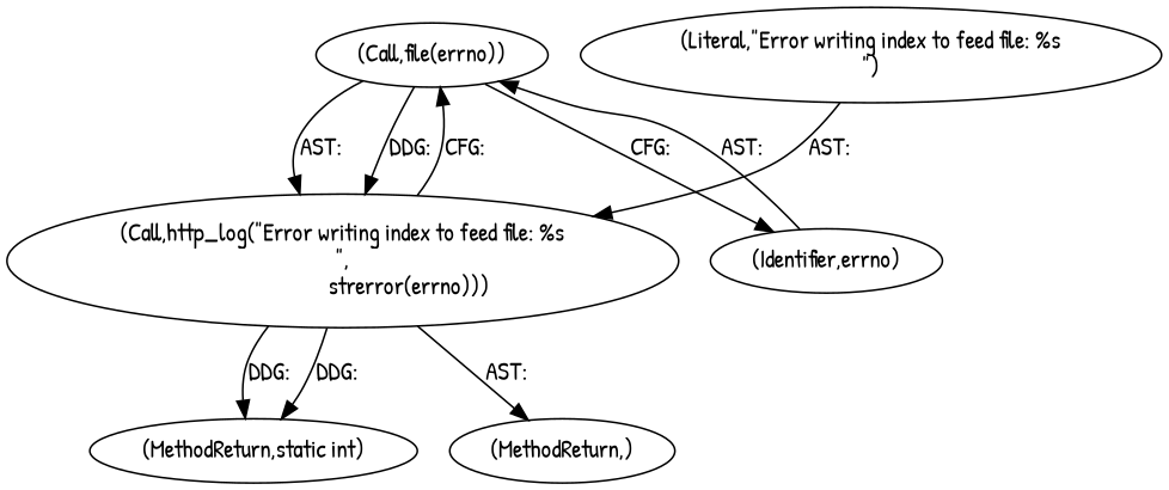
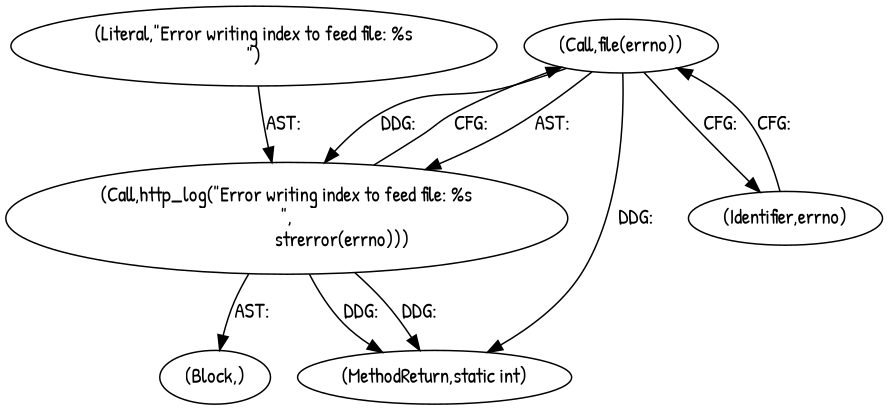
  digraph {
    fontname="Patrick Hand"
    node [fontname="Patrick Hand"]
    edge [fontname="Patrick Hand"]
    n1 [label="(Call,file(errno))"]
    n2 [label="(Call,http_log(\"Error writing index to feed file: %s\n\",\n                         strerror(errno)))"]
    n3 [label="(MethodReturn,static int)"]
    n4 [label="(Identifier,errno)"]
-   n5 [label="(MethodReturn,)"]
+   n5 [label="(Block,)"]
    n6 [label="(Literal,\"Error writing index to feed file: %s\n\")"]
    n1 -> n2 [label="AST: "]
    n1 -> n2 [label="DDG: "]
+   n1 -> n3 [label="DDG: "]
    n1 -> n4 [label="CFG: "]
    n2 -> n1 [label="CFG: "]
    n2 -> n3 [label="DDG: "]
    n2 -> n3 [label="DDG: "]
    n2 -> n5 [label="AST: "]
-   n4 -> n1 [label="AST: "]
+   n4 -> n1 [label="CFG: "]
    n6 -> n2 [label="AST: "]
  }
